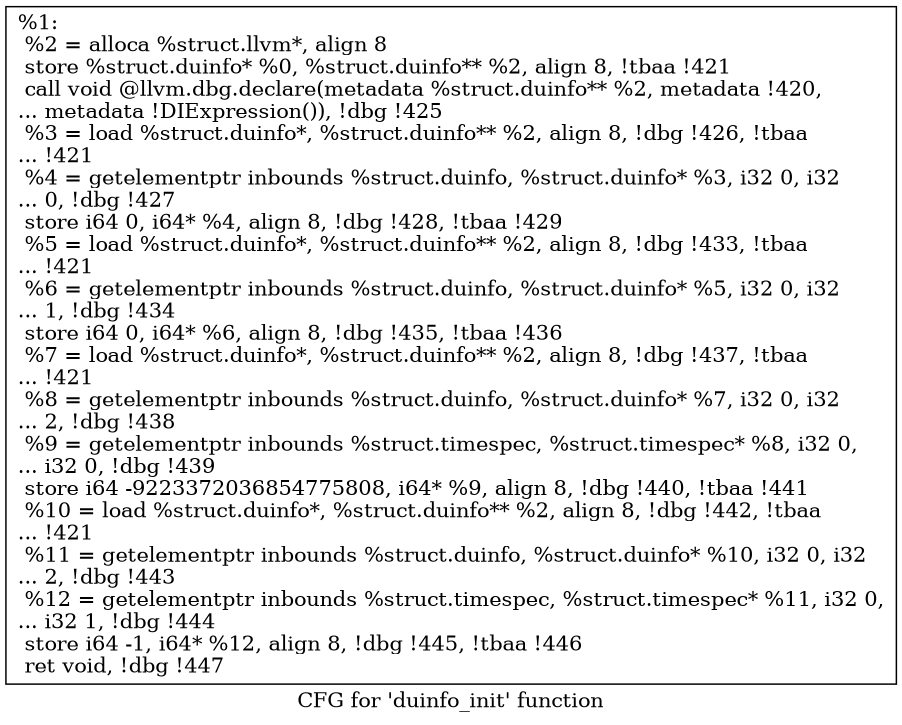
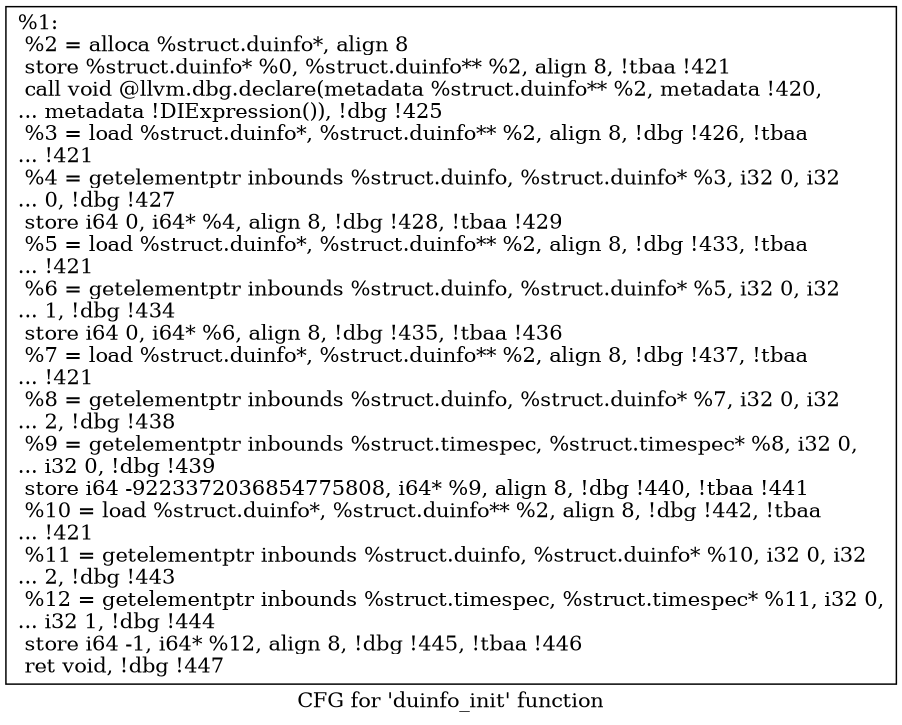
  digraph {
    label="CFG for 'duinfo_init' function"
-   n1 [label="{%1:\l  %2 = alloca %struct.llvm*, align 8\l  store %struct.duinfo* %0, %struct.duinfo** %2, align 8, !tbaa !421\l  call void @llvm.dbg.declare(metadata %struct.duinfo** %2, metadata !420,\l... metadata !DIExpression()), !dbg !425\l  %3 = load %struct.duinfo*, %struct.duinfo** %2, align 8, !dbg !426, !tbaa\l... !421\l  %4 = getelementptr inbounds %struct.duinfo, %struct.duinfo* %3, i32 0, i32\l... 0, !dbg !427\l  store i64 0, i64* %4, align 8, !dbg !428, !tbaa !429\l  %5 = load %struct.duinfo*, %struct.duinfo** %2, align 8, !dbg !433, !tbaa\l... !421\l  %6 = getelementptr inbounds %struct.duinfo, %struct.duinfo* %5, i32 0, i32\l... 1, !dbg !434\l  store i64 0, i64* %6, align 8, !dbg !435, !tbaa !436\l  %7 = load %struct.duinfo*, %struct.duinfo** %2, align 8, !dbg !437, !tbaa\l... !421\l  %8 = getelementptr inbounds %struct.duinfo, %struct.duinfo* %7, i32 0, i32\l... 2, !dbg !438\l  %9 = getelementptr inbounds %struct.timespec, %struct.timespec* %8, i32 0,\l... i32 0, !dbg !439\l  store i64 -9223372036854775808, i64* %9, align 8, !dbg !440, !tbaa !441\l  %10 = load %struct.duinfo*, %struct.duinfo** %2, align 8, !dbg !442, !tbaa\l... !421\l  %11 = getelementptr inbounds %struct.duinfo, %struct.duinfo* %10, i32 0, i32\l... 2, !dbg !443\l  %12 = getelementptr inbounds %struct.timespec, %struct.timespec* %11, i32 0,\l... i32 1, !dbg !444\l  store i64 -1, i64* %12, align 8, !dbg !445, !tbaa !446\l  ret void, !dbg !447\l}" shape=record]
+   n1 [label="{%1:\l  %2 = alloca %struct.duinfo*, align 8\l  store %struct.duinfo* %0, %struct.duinfo** %2, align 8, !tbaa !421\l  call void @llvm.dbg.declare(metadata %struct.duinfo** %2, metadata !420,\l... metadata !DIExpression()), !dbg !425\l  %3 = load %struct.duinfo*, %struct.duinfo** %2, align 8, !dbg !426, !tbaa\l... !421\l  %4 = getelementptr inbounds %struct.duinfo, %struct.duinfo* %3, i32 0, i32\l... 0, !dbg !427\l  store i64 0, i64* %4, align 8, !dbg !428, !tbaa !429\l  %5 = load %struct.duinfo*, %struct.duinfo** %2, align 8, !dbg !433, !tbaa\l... !421\l  %6 = getelementptr inbounds %struct.duinfo, %struct.duinfo* %5, i32 0, i32\l... 1, !dbg !434\l  store i64 0, i64* %6, align 8, !dbg !435, !tbaa !436\l  %7 = load %struct.duinfo*, %struct.duinfo** %2, align 8, !dbg !437, !tbaa\l... !421\l  %8 = getelementptr inbounds %struct.duinfo, %struct.duinfo* %7, i32 0, i32\l... 2, !dbg !438\l  %9 = getelementptr inbounds %struct.timespec, %struct.timespec* %8, i32 0,\l... i32 0, !dbg !439\l  store i64 -9223372036854775808, i64* %9, align 8, !dbg !440, !tbaa !441\l  %10 = load %struct.duinfo*, %struct.duinfo** %2, align 8, !dbg !442, !tbaa\l... !421\l  %11 = getelementptr inbounds %struct.duinfo, %struct.duinfo* %10, i32 0, i32\l... 2, !dbg !443\l  %12 = getelementptr inbounds %struct.timespec, %struct.timespec* %11, i32 0,\l... i32 1, !dbg !444\l  store i64 -1, i64* %12, align 8, !dbg !445, !tbaa !446\l  ret void, !dbg !447\l}" shape=record]
  }
